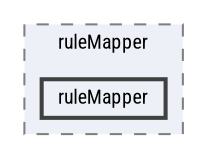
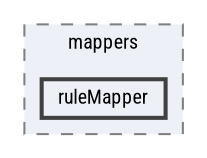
  digraph {
    compound=true
    fontname="Roboto Condensed"
    n1 [color=grey25 fillcolor="#edf0f7" fontname="Roboto Condensed" fontsize=10 height=0.2 label=ruleMapper shape=box style="filled,bold" width=0.4]
    subgraph cluster_1 {
      bgcolor="#edf0f7"
      fontsize=10
-     label=ruleMapper
+     label=mappers
      pencolor=grey50
      style="filled,dashed"
      n1
    }
  }
